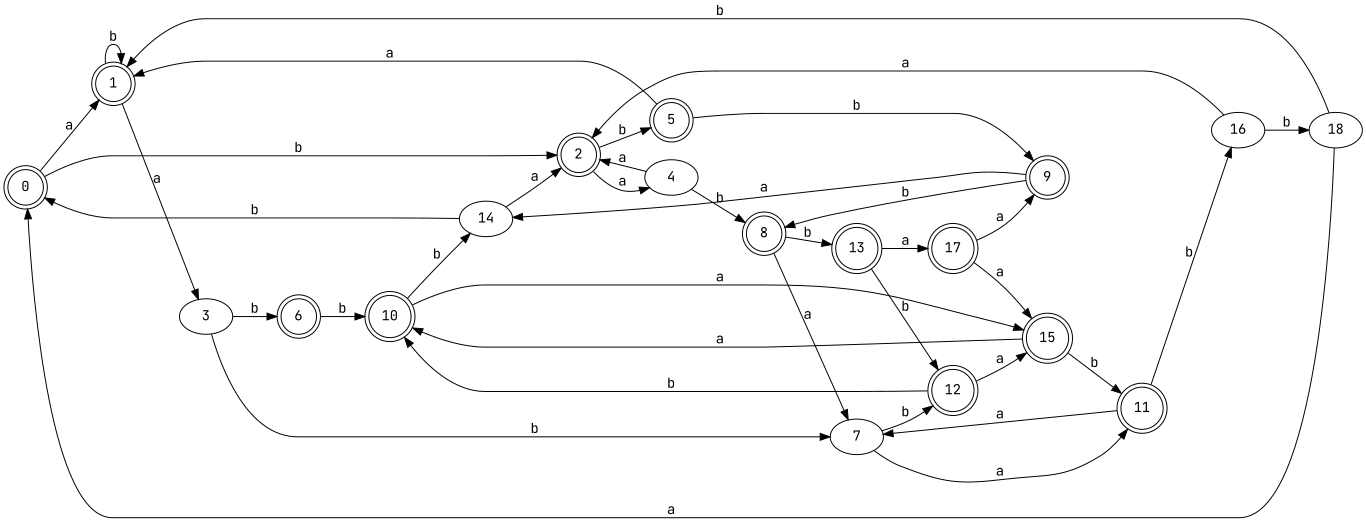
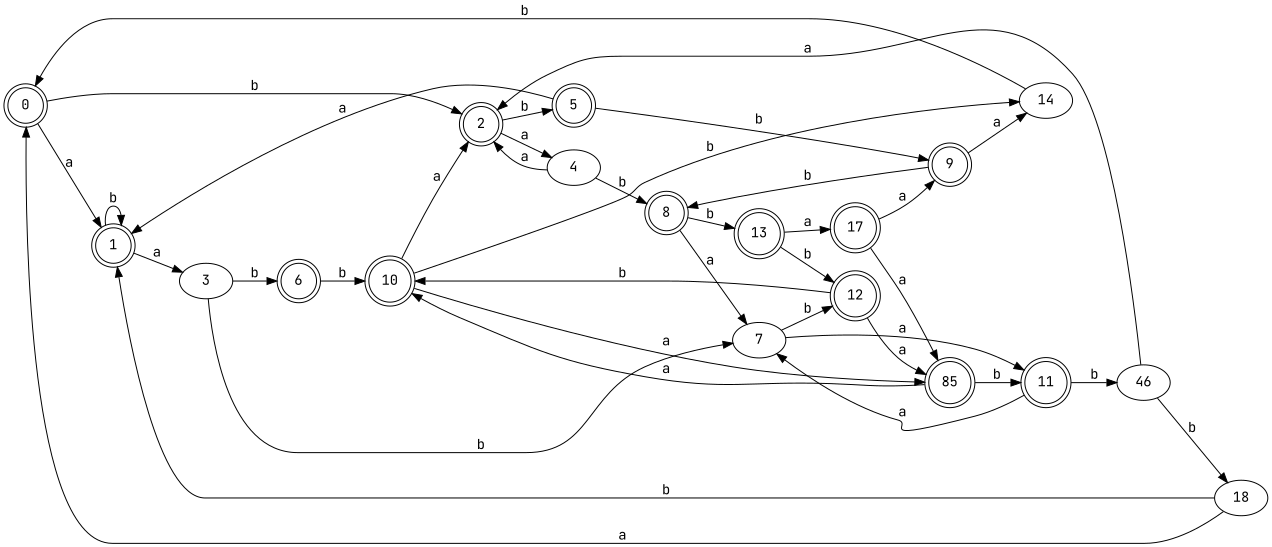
  digraph {
    fontname="JetBrains Mono"
    rankdir=LR
    node [fontname="JetBrains Mono" shape=doublecircle]
    edge [fontname="JetBrains Mono"]
    0
    1
    2
    3 [shape=ellipse]
    4 [shape=""]
    5
    6
    7 [shape=""]
    8
    9
    10
    11
    12
    13
    14 [shape=""]
-   15
-   16 [shape=""]
+   15 [label=85]
+   16 [label=46 shape=""]
    17
    18 [shape=""]
    0 -> 1 [label=a]
    0 -> 2 [label=b]
    1 -> 1 [label=b]
    1 -> 3 [label=a]
    2 -> 4 [label=a]
    2 -> 5 [label=b]
    3 -> 6 [label=b]
    3 -> 7 [label=b]
    4 -> 2 [label=a]
    4 -> 8 [label=b]
    5 -> 1 [label=a]
    5 -> 9 [label=b]
    6 -> 10 [label=b]
    7 -> 11 [label=a]
    7 -> 12 [label=b]
    8 -> 7 [label=a]
    8 -> 13 [label=b]
    9 -> 8 [label=b]
    9 -> 14 [label=a]
    10 -> 14 [label=b]
    10 -> 15 [label=a]
    11 -> 7 [label=a]
    11 -> 16 [label=b]
    12 -> 10 [label=b]
    12 -> 15 [label=a]
    13 -> 12 [label=b]
    13 -> 17 [label=a]
    14 -> 0 [label=b]
-   14 -> 2 [label=a]
+   10 -> 2 [label=a]
    15 -> 10 [label=a]
    15 -> 11 [label=b]
    16 -> 2 [label=a]
    16 -> 18 [label=b]
    17 -> 9 [label=a]
    17 -> 15 [label=a]
    18 -> 0 [label=a]
    18 -> 1 [label=b]
  }
